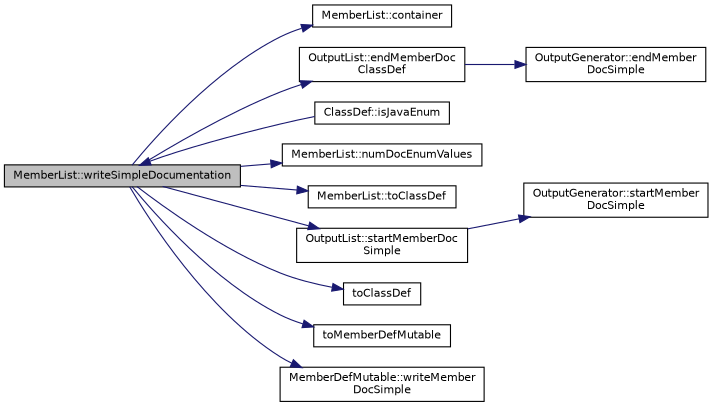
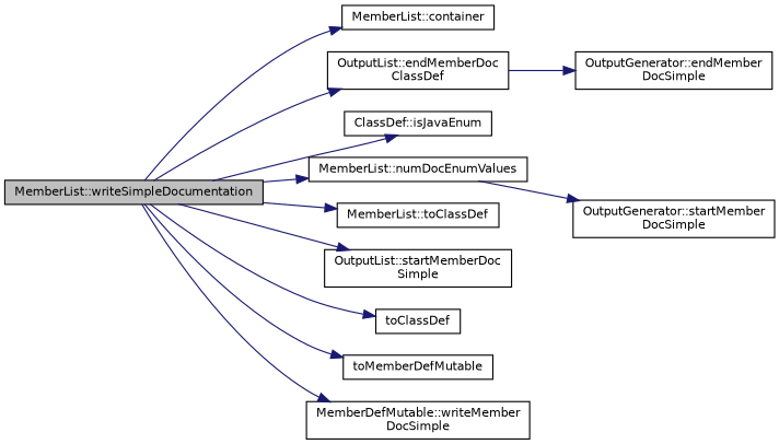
  digraph {
    rankdir=LR
    node [color=black fillcolor=white fontname=Helvetica fontsize=10 shape=record style=filled]
    edge [color=midnightblue fontname=Helvetica fontsize=10 labelfontname=Helvetica labelfontsize=10 style=solid]
    n1 [fillcolor=grey75 fontcolor=black height=0.2 label="MemberList::writeSimpleDocumentation" width=0.4]
    n2 [height=0.2 label="MemberList::container" width=0.4]
    n3 [height=0.2 label="OutputList::endMemberDoc\lClassDef" width=0.4]
    n4 [height=0.2 label="ClassDef::isJavaEnum" width=0.4]
    n5 [height=0.2 label="MemberList::numDocEnumValues" width=0.4]
    n6 [height=0.2 label="MemberList::toClassDef" width=0.4]
    n7 [height=0.2 label="OutputList::startMemberDoc\lSimple" width=0.4]
    n8 [height=0.2 label=toClassDef width=0.4]
    n9 [height=0.2 label=toMemberDefMutable width=0.4]
    n10 [height=0.2 label="MemberDefMutable::writeMember\lDocSimple" width=0.4]
    n11 [height=0.2 label="OutputGenerator::endMember\lDocSimple" width=0.4]
    n12 [height=0.2 label="OutputGenerator::startMember\lDocSimple" width=0.4]
    n1 -> n2
    n1 -> n3
-   n4 -> n1
+   n1 -> n4
    n1 -> n5
    n1 -> n6
    n1 -> n7
    n1 -> n8
    n1 -> n9
    n1 -> n10
    n3 -> n11
-   n7 -> n12
+   n5 -> n12
  }
